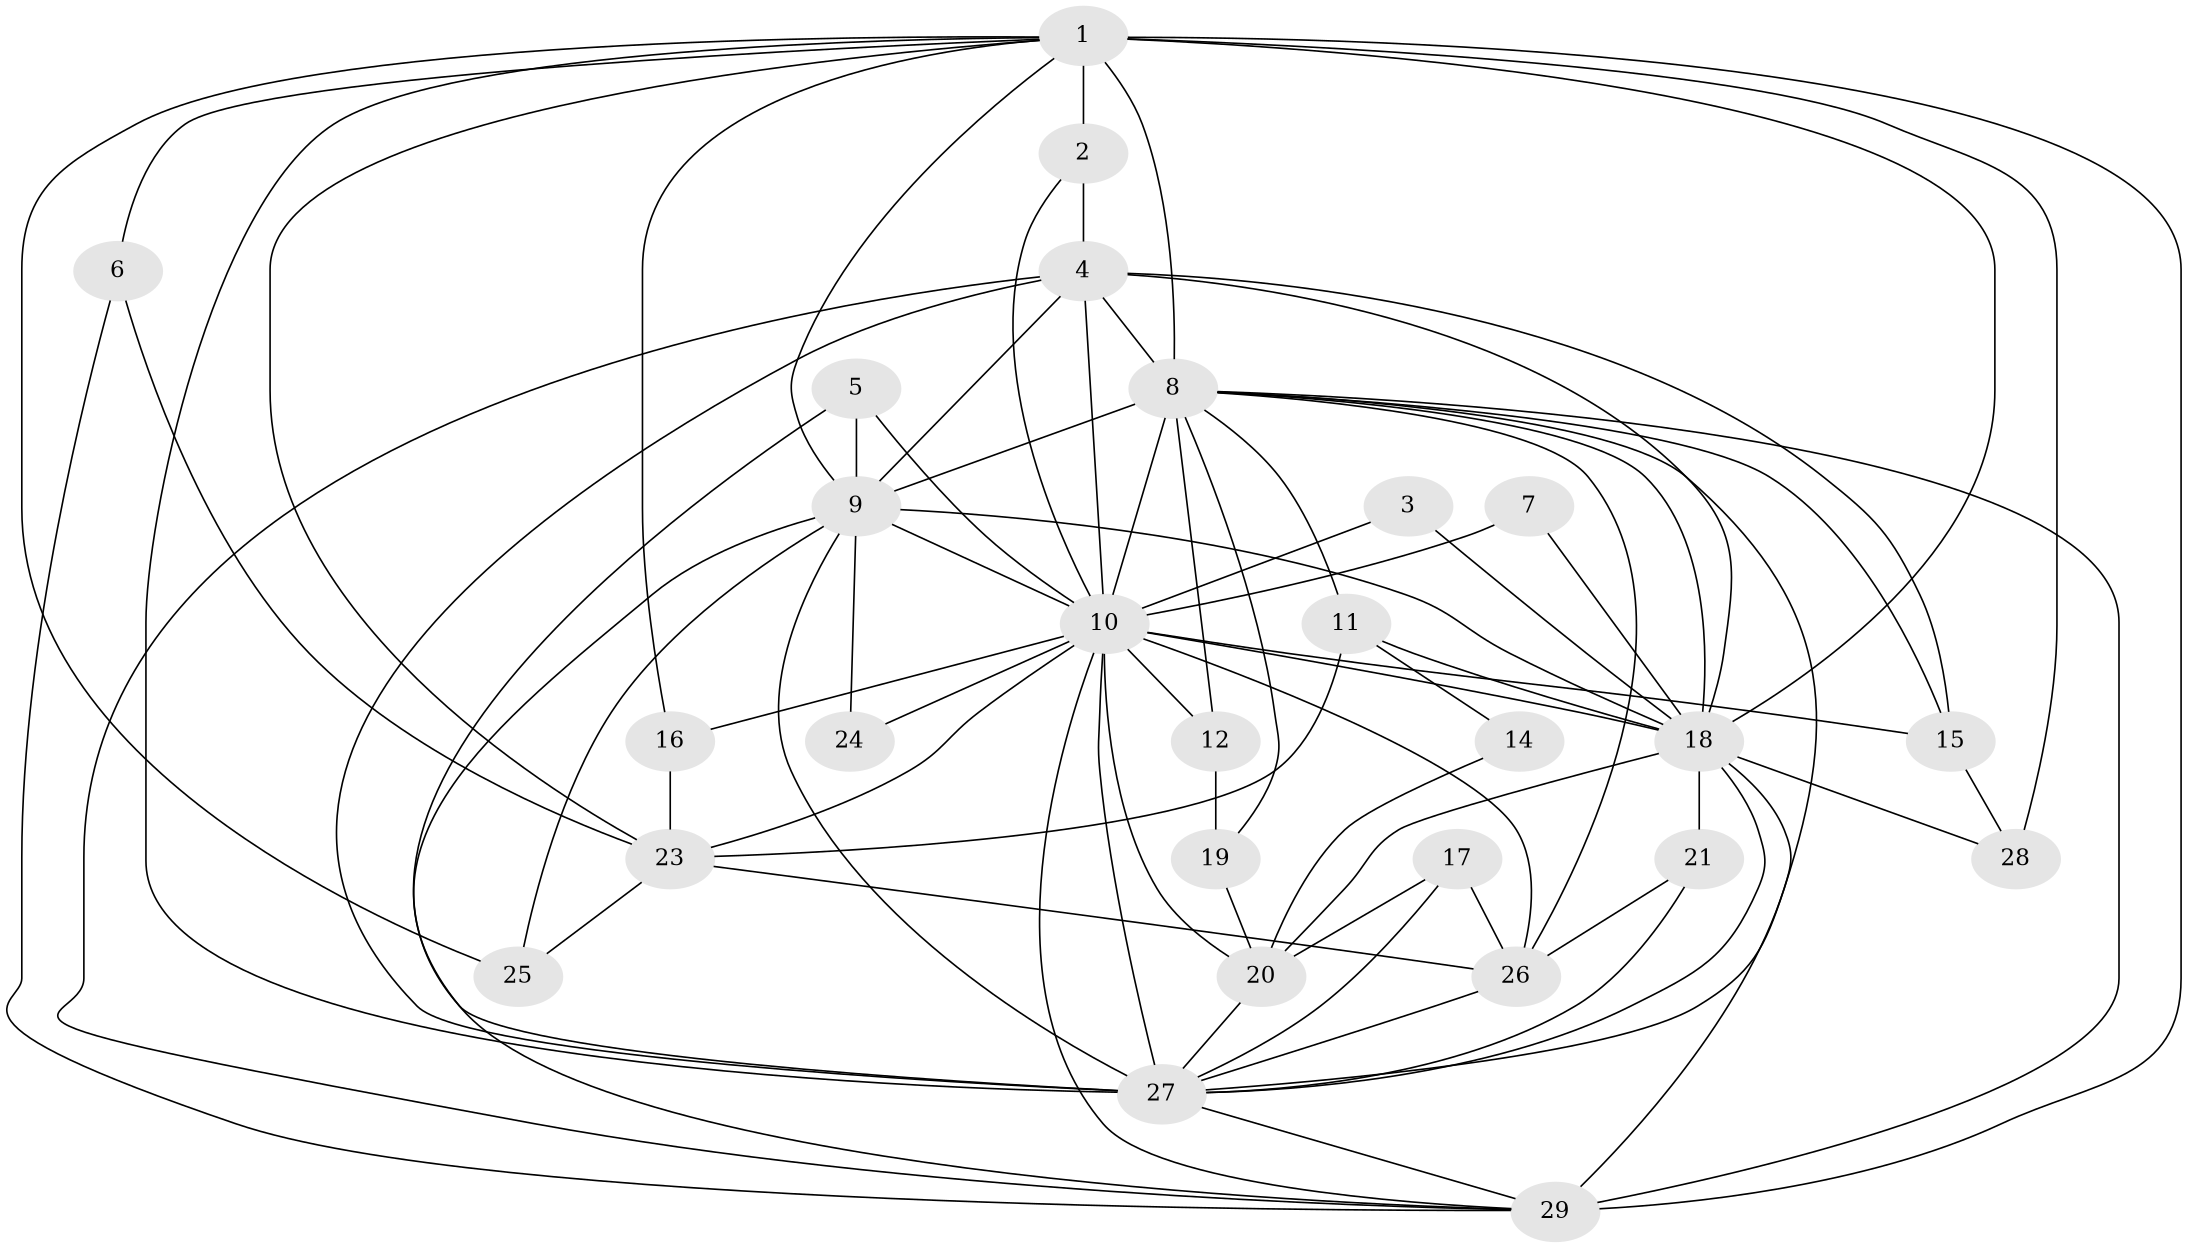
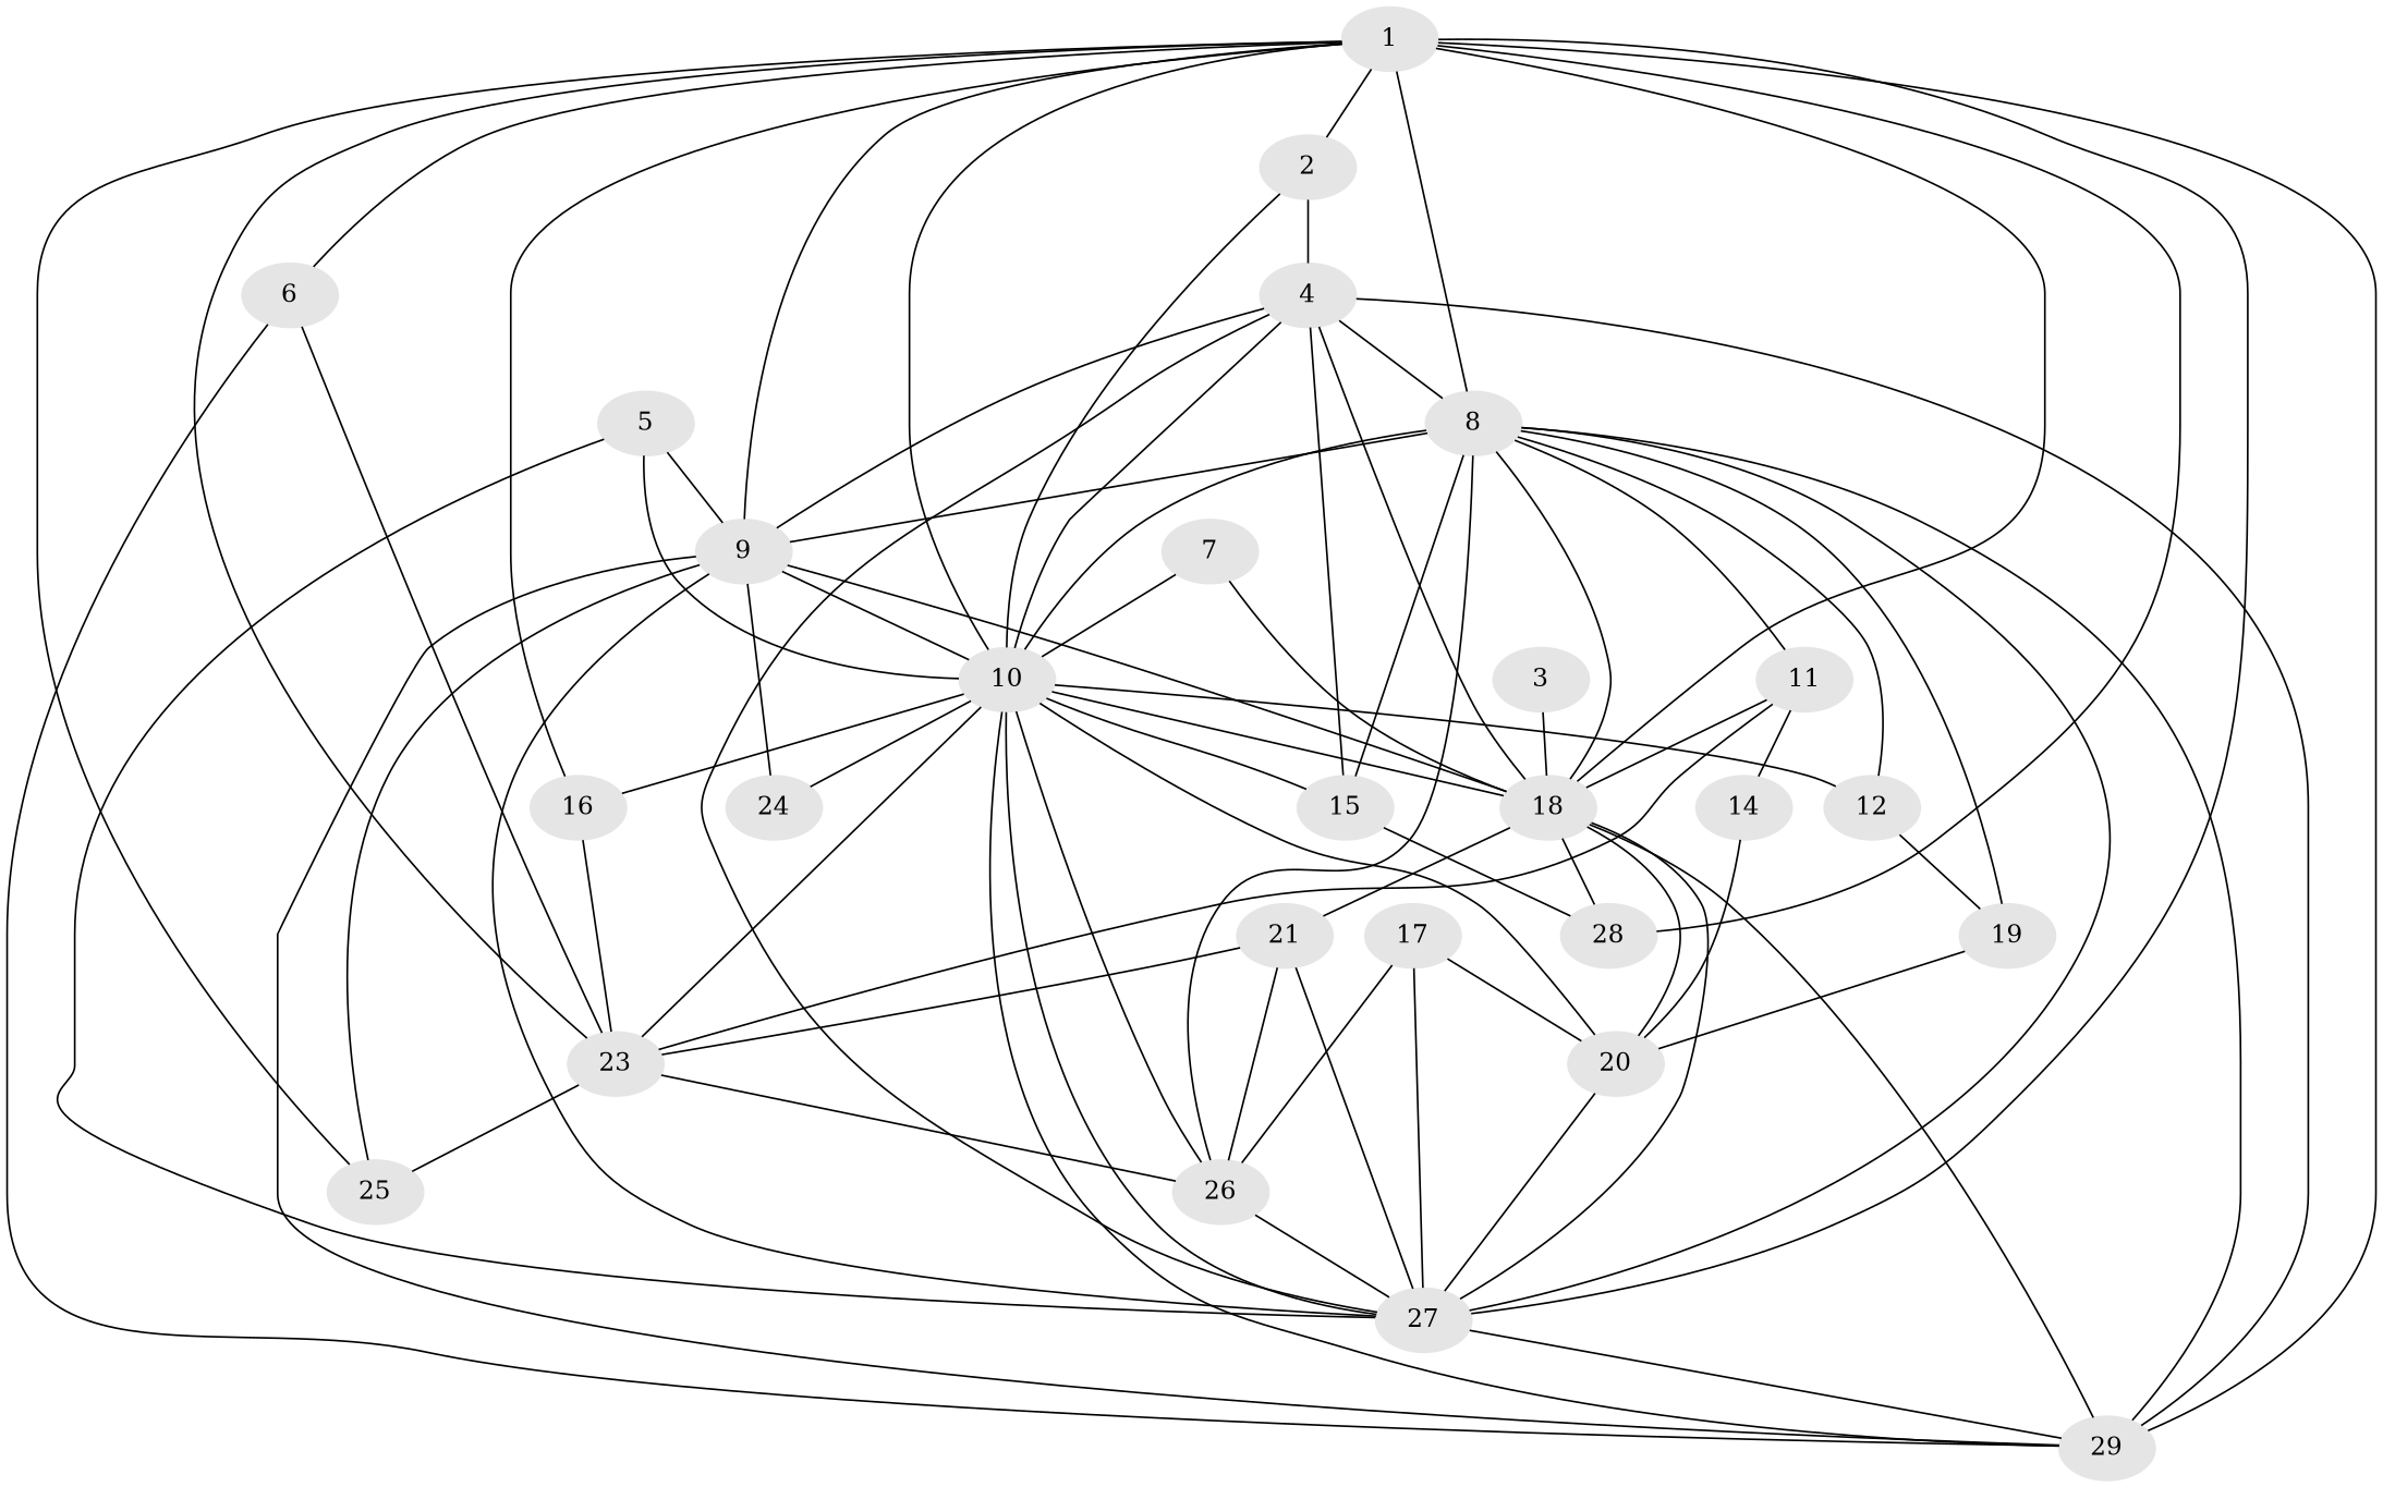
  graph {
    node [color=gray90 style=filled]
    edge [weight=1.0]
    1
    2
    6
    8
    9
    10
    16
    18
    23
    25
    27
    28
    29
    4
    15
    11
    12
    19
    26
    24
    20
    21
    3
    5
    7
    14
    17
    1 -- 2
    1 -- 6 [weight=2.0]
    1 -- 8 [weight=5.0]
    1 -- 9 [weight=3.0]
-   3 -- 10 [weight=3.0]
+   1 -- 10 [weight=3.0]
    1 -- 16 [weight=2.0]
    1 -- 18 [weight=2.0]
    1 -- 23
    1 -- 25
    1 -- 27 [weight=2.0]
    1 -- 28 [weight=2.0]
    1 -- 29 [weight=2.0]
    2 -- 10
    2 -- 4 [weight=3.0]
    6 -- 23
    6 -- 29
    8 -- 9 [weight=2.0]
    8 -- 10 [weight=4.0]
    8 -- 18 [weight=3.0]
    8 -- 27 [weight=2.0]
    8 -- 29 [weight=2.0]
    8 -- 15
    8 -- 11
    8 -- 12
    8 -- 19
    8 -- 26
    9 -- 10
    9 -- 18
    9 -- 25
    9 -- 27
    9 -- 29
    9 -- 24
    10 -- 16
    10 -- 18 [weight=2.0]
    10 -- 23
    10 -- 27 [weight=3.0]
    10 -- 29
    10 -- 15
    10 -- 12 [weight=2.0]
    10 -- 26
    10 -- 24
    10 -- 20
    16 -- 23
    18 -- 27
    18 -- 28
    18 -- 29 [weight=2.0]
    18 -- 20
    18 -- 21
    23 -- 25
    23 -- 26
    27 -- 29
    4 -- 8 [weight=2.0]
    4 -- 9 [weight=3.0]
    4 -- 10
    4 -- 18
    4 -- 27
    4 -- 29 [weight=2.0]
    4 -- 15
    15 -- 28
    11 -- 18 [weight=2.0]
    11 -- 23
    11 -- 14 [weight=3.0]
    12 -- 19
    19 -- 20
    26 -- 27
    20 -- 27
+   21 -- 23
    21 -- 27
    21 -- 26
    3 -- 18
    5 -- 9
    5 -- 10
    5 -- 27
    7 -- 10
    7 -- 18
    14 -- 20
    17 -- 27
    17 -- 26
    17 -- 20
  }
